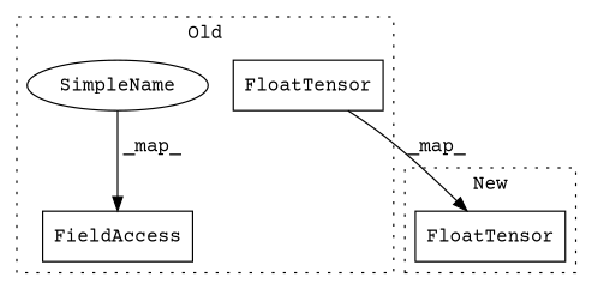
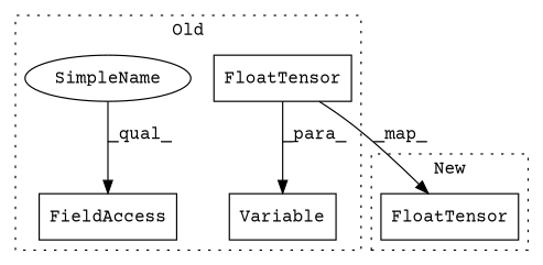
  digraph {
    fontname="Courier Prime"
    node [a=32 fontname="Courier Prime" l="12,1" s=2872 shape=box]
    edge [fontname="Courier Prime"]
    n1 [label=FloatTensor s="2902,2920"]
+   n2 [l="9,1" label=Variable s="2887,2921"]
    n3 [a=22 l=14 label=FieldAccess]
    n4 [a=42 l=5 label=SimpleName shape=ellipse]
    n5 [label=FloatTensor s="2878,2896"]
    subgraph cluster_1 {
      label=Old
      style=dotted
      n1
+     n2
      n3
      n4
    }
    subgraph cluster_2 {
      label=New
      style=dotted
      n5
    }
+   n1 -> n2 [label=_para_]
    n1 -> n5 [label=_map_]
-   n4 -> n3 [label=_map_]
+   n4 -> n3 [label=_qual_]
  }
